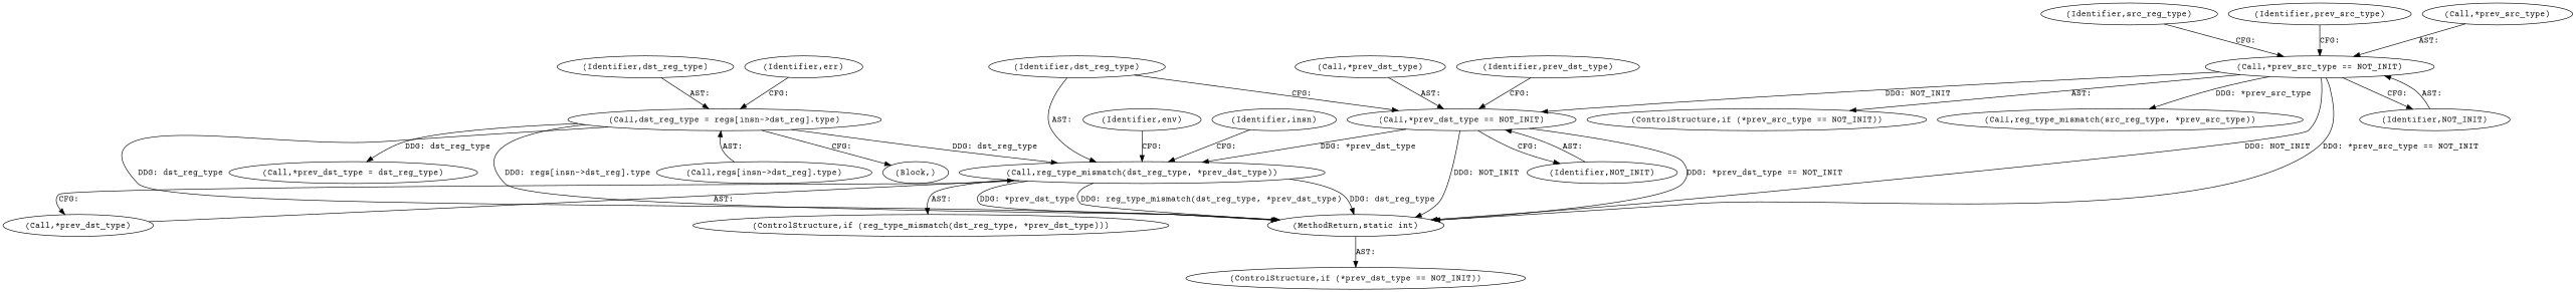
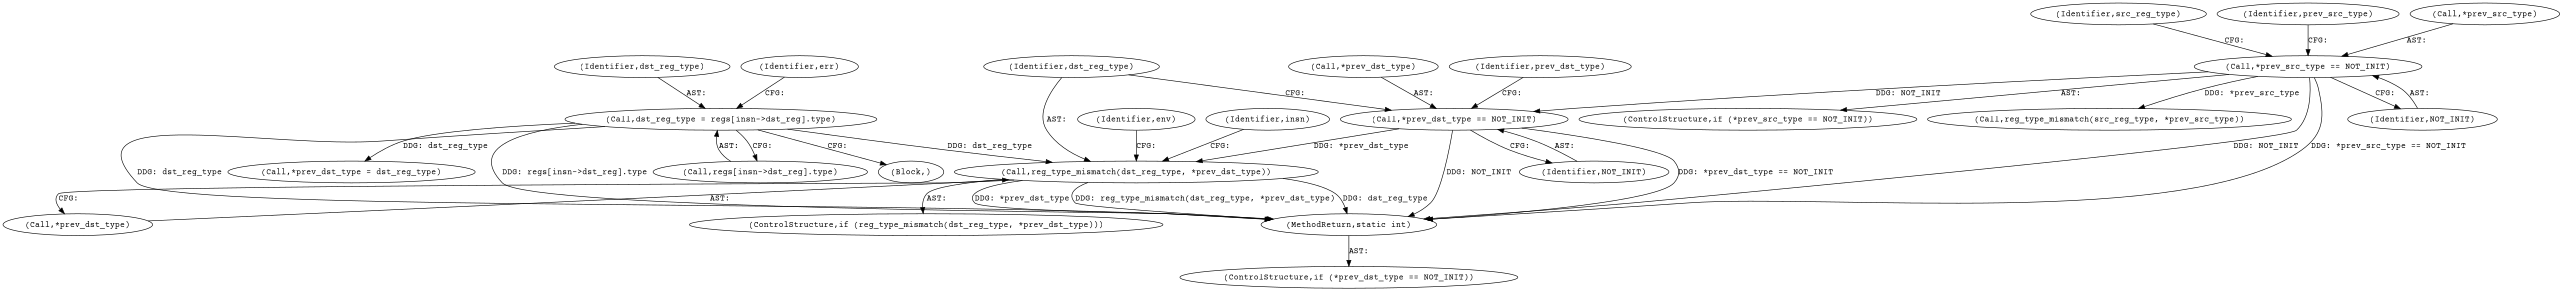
  digraph {
    fontname="Courier Prime"
    node [fontname="Courier Prime"]
    edge [fontname="Courier Prime"]
    n1 [label="(Call,reg_type_mismatch(dst_reg_type, *prev_dst_type))"]
    n2 [label="(MethodReturn,static int)"]
    n3 [label="(Call,*prev_dst_type)"]
    n4 [label="(ControlStructure,if (reg_type_mismatch(dst_reg_type, *prev_dst_type)))"]
    n5 [label="(ControlStructure,if (*prev_dst_type == NOT_INIT))"]
    n6 [label="(Call,dst_reg_type = regs[insn->dst_reg].type)"]
    n7 [label="(Call,regs[insn->dst_reg].type)"]
    n8 [label="(Call,*prev_dst_type = dst_reg_type)"]
    n9 [label="(Block,)"]
    n10 [label="(Call,*prev_dst_type == NOT_INIT)"]
    n11 [label="(Identifier,NOT_INIT)"]
    n12 [label="(Call,*prev_src_type == NOT_INIT)"]
    n13 [label="(ControlStructure,if (*prev_src_type == NOT_INIT))"]
    n14 [label="(Call,reg_type_mismatch(src_reg_type, *prev_src_type))"]
    n15 [label="(Identifier,NOT_INIT)"]
    n16 [label="(Identifier,src_reg_type)"]
    n17 [label="(Identifier,insn)"]
    n18 [label="(Identifier,prev_src_type)"]
    n19 [label="(Identifier,dst_reg_type)"]
    n20 [label="(Identifier,err)"]
    n21 [label="(Identifier,env)"]
    n22 [label="(Call,*prev_dst_type)"]
    n23 [label="(Call,*prev_src_type)"]
    n24 [label="(Identifier,prev_dst_type)"]
    n25 [label="(Identifier,dst_reg_type)"]
    n1 -> n2 [label="DDG: reg_type_mismatch(dst_reg_type, *prev_dst_type)"]
    n1 -> n2 [label="DDG: dst_reg_type"]
    n1 -> n2 [label="DDG: *prev_dst_type"]
    n1 -> n3 [label="CFG: "]
    n1 -> n4 [label="AST: "]
    n2 -> n5 [label="AST: "]
    n3 -> n1 [label="AST: "]
    n6 -> n1 [label="DDG: dst_reg_type"]
    n6 -> n2 [label="DDG: dst_reg_type"]
    n6 -> n2 [label="DDG: regs[insn->dst_reg].type"]
+   n6 -> n7 [label="CFG: "]
    n6 -> n8 [label="DDG: dst_reg_type"]
    n6 -> n9 [label="CFG: "]
    n7 -> n6 [label="AST: "]
    n10 -> n1 [label="DDG: *prev_dst_type"]
    n10 -> n2 [label="DDG: *prev_dst_type == NOT_INIT"]
    n10 -> n2 [label="DDG: NOT_INIT"]
    n10 -> n11 [label="CFG: "]
    n11 -> n10 [label="AST: "]
    n12 -> n2 [label="DDG: NOT_INIT"]
    n12 -> n2 [label="DDG: *prev_src_type == NOT_INIT"]
    n12 -> n10 [label="DDG: NOT_INIT"]
    n12 -> n13 [label="AST: "]
    n12 -> n14 [label="DDG: *prev_src_type"]
    n12 -> n15 [label="CFG: "]
    n15 -> n12 [label="AST: "]
    n16 -> n12 [label="CFG: "]
    n17 -> n1 [label="CFG: "]
    n18 -> n12 [label="CFG: "]
    n19 -> n1 [label="AST: "]
    n19 -> n10 [label="CFG: "]
    n20 -> n6 [label="CFG: "]
    n21 -> n1 [label="CFG: "]
    n22 -> n10 [label="AST: "]
    n23 -> n12 [label="AST: "]
    n24 -> n10 [label="CFG: "]
    n25 -> n6 [label="AST: "]
  }
